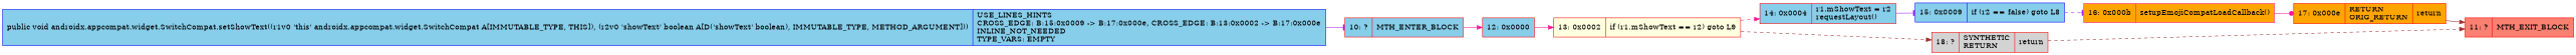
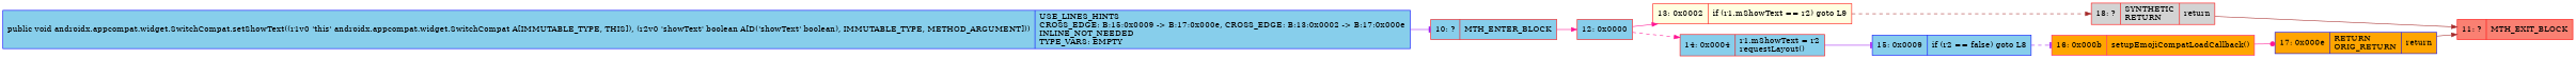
  digraph {
    fontname="DejaVu Serif"
    rankdir=LR
    node [color=red fillcolor=skyblue fontname="DejaVu Serif" shape=record style=filled]
    edge [arrowhead=normal color=deeppink fontname="DejaVu Serif"]
    n1 [label="{10\:\ ?|MTH_ENTER_BLOCK\l}"]
    n2 [label="{12\:\ 0x0000}"]
    n3 [fillcolor=lightyellow label="{13\:\ 0x0002|if (r1.mShowText == r2) goto L9\l}"]
    n4 [label="{14\:\ 0x0004|r1.mShowText = r2\lrequestLayout()\l}"]
    n5 [fillcolor=lightgrey label="{18\:\ ?|SYNTHETIC\lRETURN\l|return\l}"]
    n6 [color=blue label="{15\:\ 0x0009|if (r2 == false) goto L8\l}"]
    n7 [fillcolor=salmon label="{11\:\ ?|MTH_EXIT_BLOCK\l}"]
    n8 [color=deeppink fillcolor=orange label="{16\:\ 0x000b|setupEmojiCompatLoadCallback()\l}"]
-   n9 [fillcolor=orange label="{17\:\ 0x000e|RETURN\lORIG_RETURN\l|return\l}"]
+   n9 [color=blue fillcolor=orange label="{17\:\ 0x000e|RETURN\lORIG_RETURN\l|return\l}"]
    n10 [color=blue label="{public void androidx.appcompat.widget.SwitchCompat.setShowText((r1v0 'this' androidx.appcompat.widget.SwitchCompat A[IMMUTABLE_TYPE, THIS]), (r2v0 'showText' boolean A[D('showText' boolean), IMMUTABLE_TYPE, METHOD_ARGUMENT]))  | USE_LINES_HINTS\lCROSS_EDGE: B:15:0x0009 \-\> B:17:0x000e, CROSS_EDGE: B:13:0x0002 \-\> B:17:0x000e\lINLINE_NOT_NEEDED\lTYPE_VARS: EMPTY\l}"]
    n1 -> n2
    n2 -> n3
-   n3 -> n4 [style=dashed]
+   n2 -> n4 [style=dashed]
    n3 -> n5 [color=brown style=dashed]
    n4 -> n6 [arrowhead=tee color=purple]
-   n5 -> n7 [color=brown style=dashed]
+   n5 -> n7 [color=brown]
    n6 -> n8 [arrowhead=tee color=purple style=dashed]
    n8 -> n9 [arrowhead=dot]
    n9 -> n7 [color=brown]
    n10 -> n1 [arrowhead=tee color=purple]
  }
